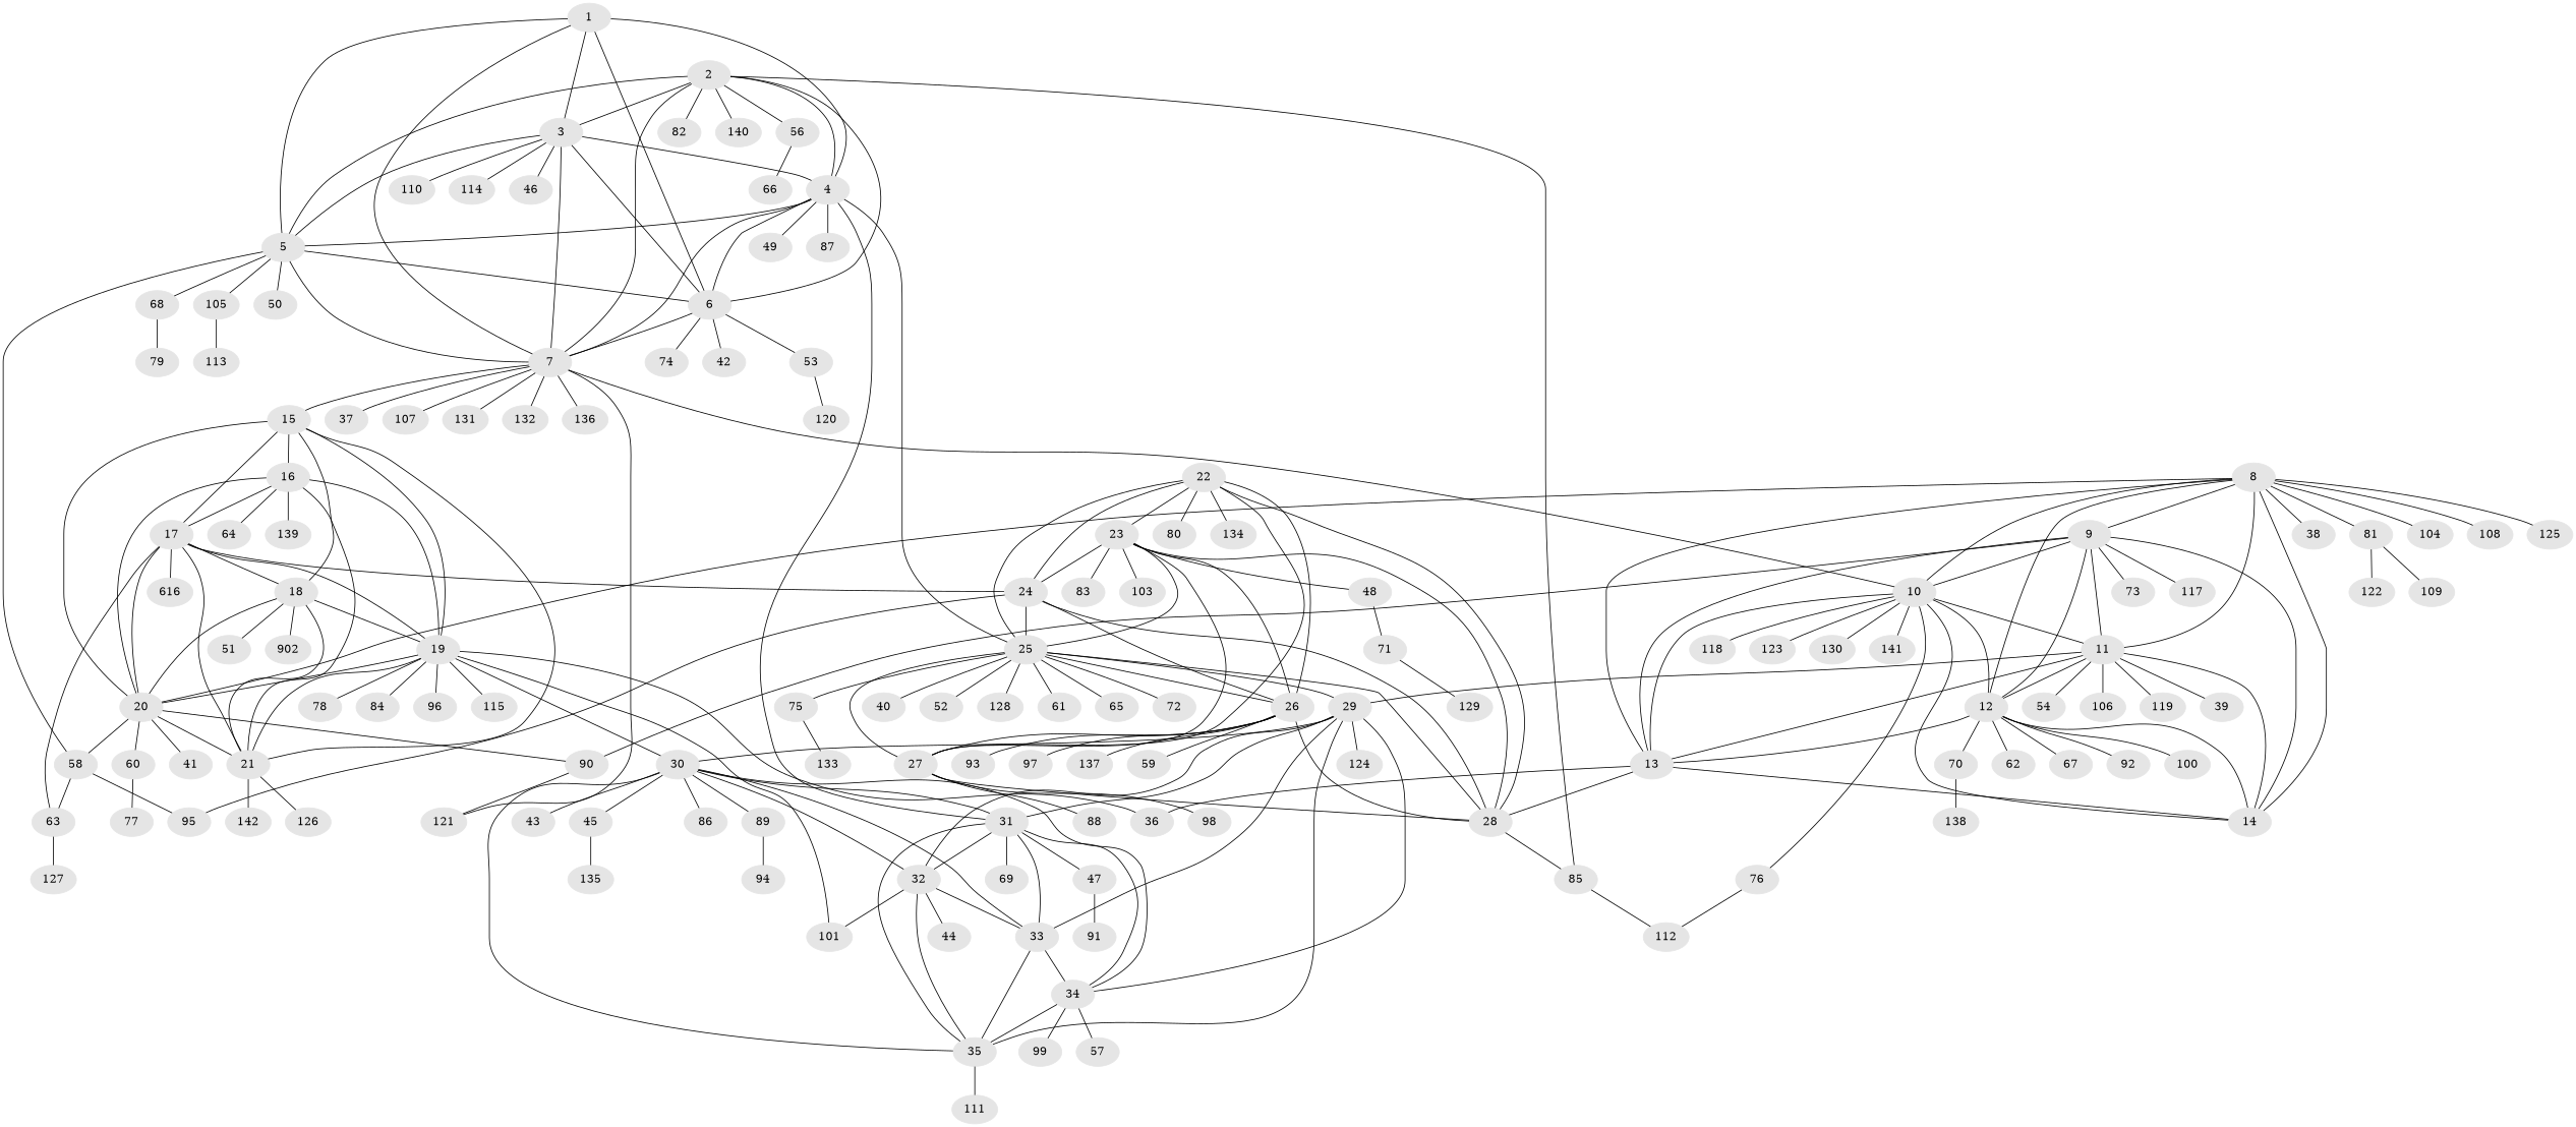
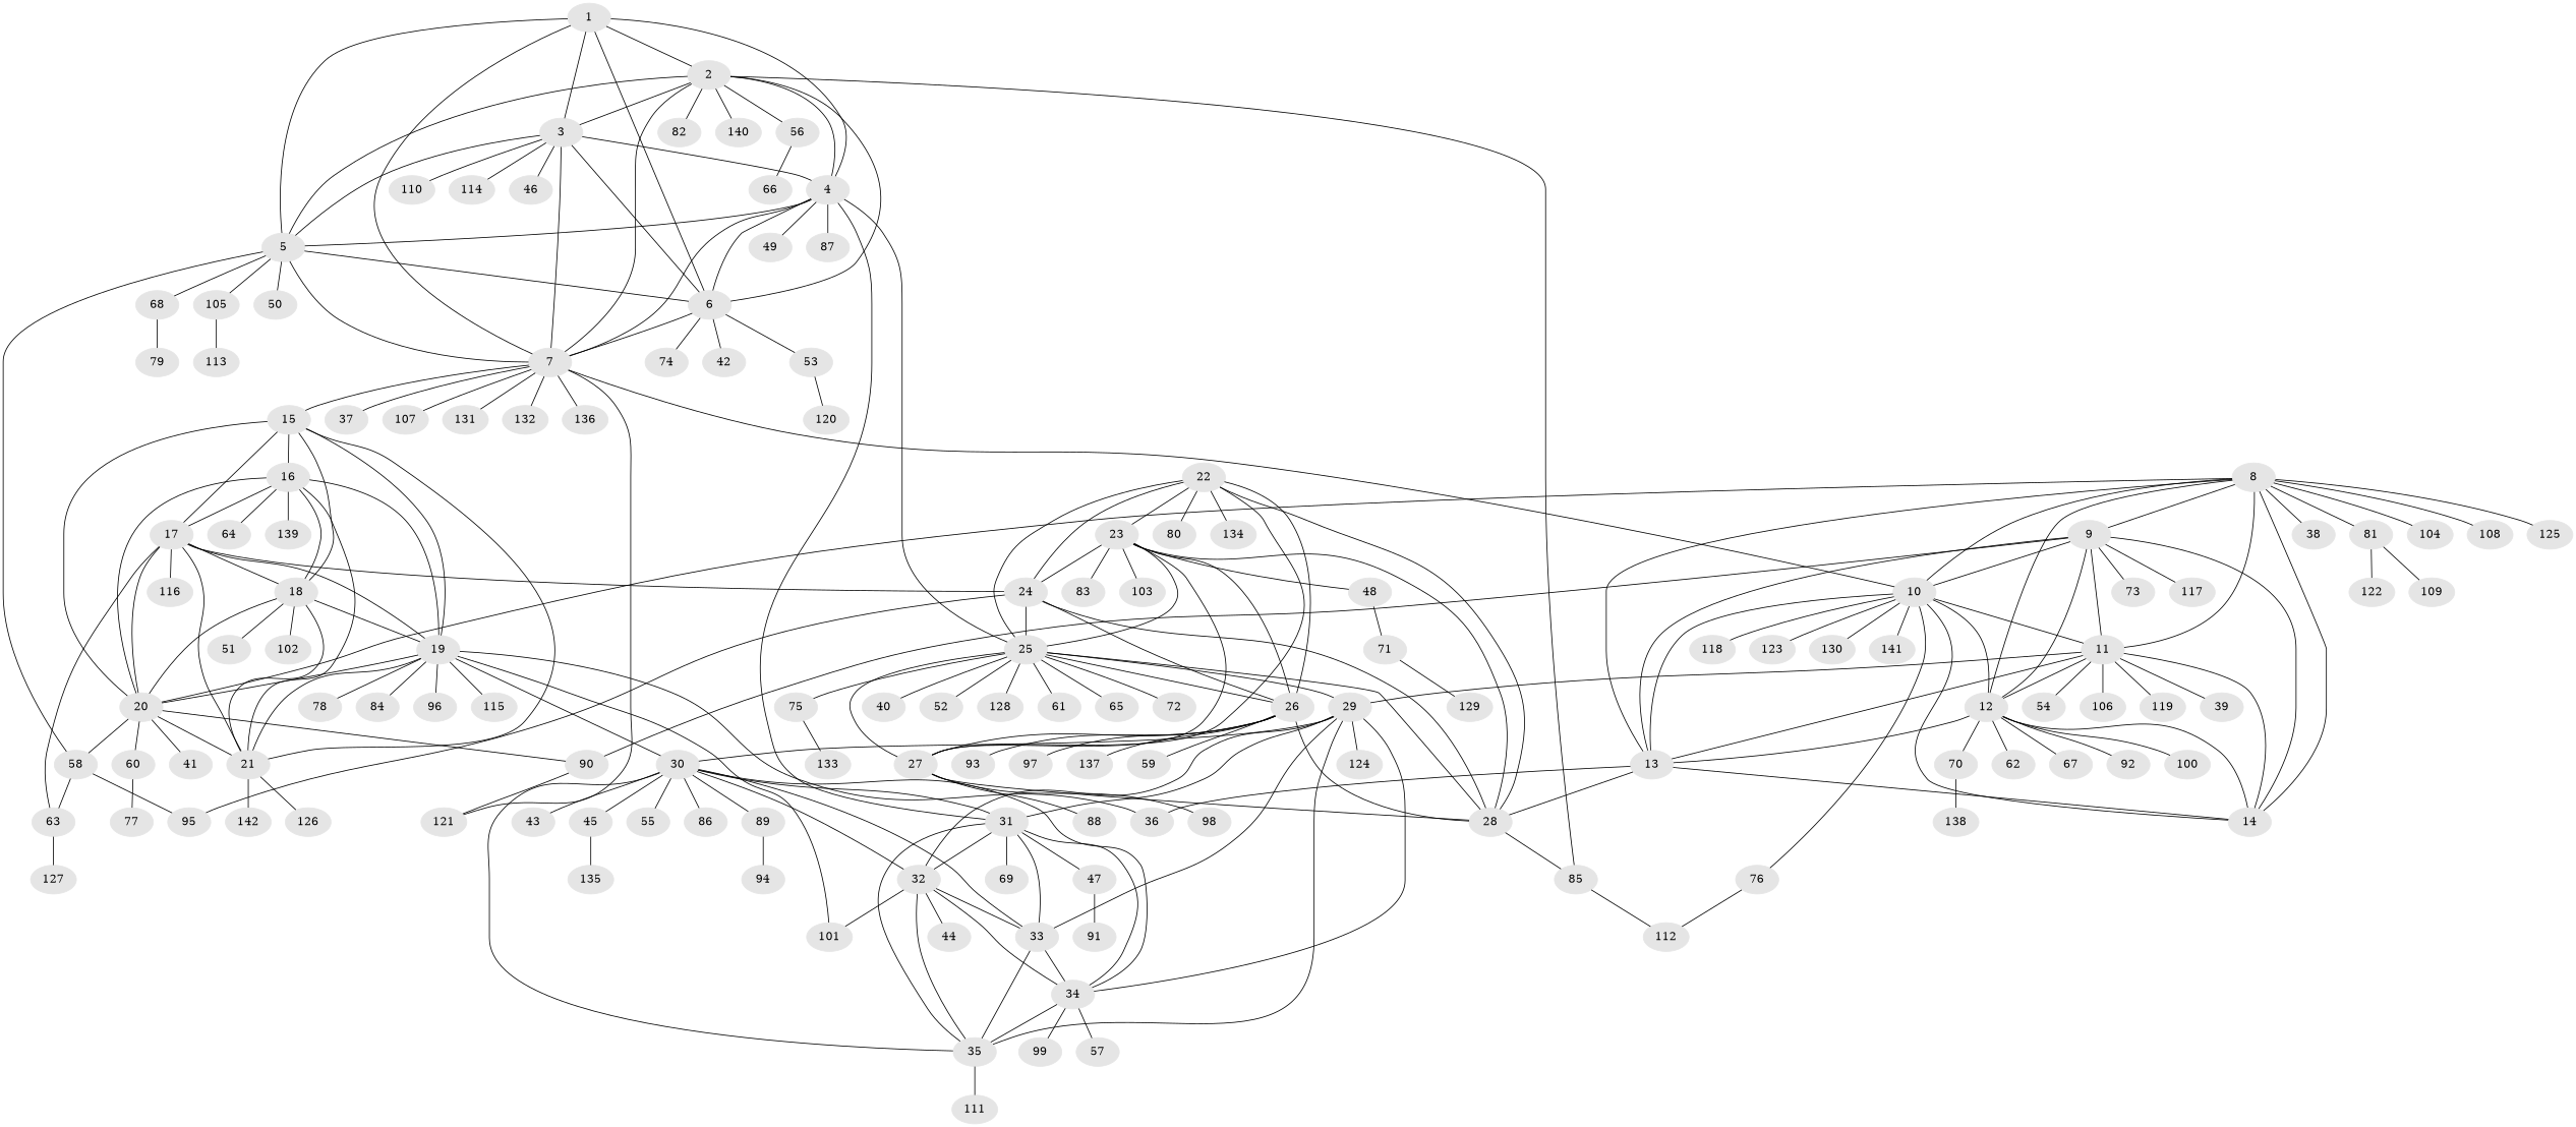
  graph {
    node [color=gray90 style=filled]
    1
    2
    3
    4
    5
    6
    7
    56
    82
    85
    140
    46
    110
    114
    25
    31
    49
    87
    50
    58
    68
    105
    42
    53
    74
    10
    15
    37
    107
    121
    131
    132
    136
    66
    112
    29
    28
    26
    27
    40
    52
    61
    65
    72
    75
    128
    32
    33
    34
    35
    47
    69
    63
    95
    79
    113
    120
    11
    12
    13
    14
    76
    118
    123
    130
    141
    20
    16
    17
    18
    19
    21
    8
    9
    38
    81
    104
    108
    125
    73
    90
    117
    39
    54
    106
    119
    62
    67
    70
    92
    100
    36
    41
    60
    109
    122
    30
    124
    138
    64
    139
    24
-   116 [label=616]
+   116
    51
-   102 [label=902]
+   102
    78
    84
    96
    101
    115
    126
    142
    127
    43
    45
+   55
    86
    89
    77
    22
    23
    80
    134
    48
    83
    103
    59
    93
    97
    137
    88
    98
    71
    133
    44
    57
    99
    111
    135
    94
    91
    129
+   1 -- 2
    1 -- 3
    1 -- 4
    1 -- 5
    1 -- 6
    1 -- 7
    2 -- 3
    2 -- 4
    2 -- 5
    2 -- 6
    2 -- 7
    2 -- 56
    2 -- 82
    2 -- 85
    2 -- 140
    3 -- 4
    3 -- 5
    3 -- 6
    3 -- 7
    3 -- 46
    3 -- 110
    3 -- 114
    4 -- 5
    4 -- 6
    4 -- 7
    4 -- 25
    4 -- 31
    4 -- 49
    4 -- 87
    5 -- 6
    5 -- 7
    5 -- 50
    5 -- 58
    5 -- 68
    5 -- 105
    6 -- 7
    6 -- 42
    6 -- 53
    6 -- 74
    7 -- 10
    7 -- 15
    7 -- 37
    7 -- 107
    7 -- 121
    7 -- 131
    7 -- 132
    7 -- 136
    56 -- 66
    85 -- 112
    25 -- 29
    25 -- 28
    25 -- 26
    25 -- 27
    25 -- 40
    25 -- 52
    25 -- 61
    25 -- 65
    25 -- 72
    25 -- 75
    25 -- 128
    31 -- 32
    31 -- 33
    31 -- 34
    31 -- 35
    31 -- 47
    31 -- 69
    58 -- 63
    58 -- 95
    68 -- 79
    105 -- 113
    53 -- 120
    10 -- 11
    10 -- 12
    10 -- 13
    10 -- 14
    10 -- 76
    10 -- 118
    10 -- 123
    10 -- 130
    10 -- 141
    15 -- 20
    15 -- 16
    15 -- 17
    15 -- 18
    15 -- 19
    15 -- 21
    29 -- 31
    29 -- 32
    29 -- 33
    29 -- 34
    29 -- 35
    29 -- 30
    29 -- 124
    28 -- 85
    26 -- 28
    26 -- 27
    26 -- 59
    26 -- 93
    26 -- 97
    26 -- 137
    27 -- 28
    27 -- 88
    27 -- 98
    75 -- 133
    32 -- 33
+   32 -- 34
    32 -- 35
    32 -- 101
    32 -- 44
    33 -- 34
    33 -- 35
    34 -- 35
    34 -- 57
    34 -- 99
    35 -- 111
    47 -- 91
    63 -- 127
    11 -- 29
    11 -- 12
    11 -- 13
    11 -- 14
    11 -- 39
    11 -- 54
    11 -- 106
    11 -- 119
    12 -- 13
    12 -- 14
    12 -- 62
    12 -- 67
    12 -- 70
    12 -- 92
    12 -- 100
    13 -- 28
    13 -- 14
    13 -- 36
    76 -- 112
    20 -- 58
    20 -- 21
    20 -- 90
    20 -- 41
    20 -- 60
    16 -- 20
    16 -- 17
+   16 -- 18
    16 -- 19
    16 -- 21
    16 -- 64
    16 -- 139
    17 -- 63
    17 -- 20
    17 -- 18
    17 -- 19
    17 -- 21
    17 -- 24
    17 -- 116
    18 -- 20
    18 -- 19
    18 -- 21
    18 -- 51
    18 -- 102
    19 -- 20
    19 -- 21
    19 -- 36
    19 -- 30
    19 -- 78
    19 -- 84
    19 -- 96
    19 -- 101
    19 -- 115
    21 -- 126
    21 -- 142
    8 -- 10
    8 -- 11
    8 -- 12
    8 -- 13
    8 -- 14
    8 -- 20
    8 -- 9
    8 -- 38
    8 -- 81
    8 -- 104
    8 -- 108
    8 -- 125
    9 -- 10
    9 -- 11
    9 -- 12
    9 -- 13
    9 -- 14
    9 -- 73
    9 -- 90
    9 -- 117
    81 -- 109
    81 -- 122
    90 -- 121
    70 -- 138
    60 -- 77
    30 -- 31
    30 -- 32
    30 -- 33
    30 -- 34
    30 -- 35
    30 -- 43
    30 -- 45
+   30 -- 55
    30 -- 86
    30 -- 89
    24 -- 25
    24 -- 28
    24 -- 26
    24 -- 95
    45 -- 135
    89 -- 94
    22 -- 25
    22 -- 28
    22 -- 26
    22 -- 27
    22 -- 24
    22 -- 23
    22 -- 80
    22 -- 134
    23 -- 25
    23 -- 28
    23 -- 26
    23 -- 27
    23 -- 24
    23 -- 48
    23 -- 83
    23 -- 103
    48 -- 71
    71 -- 129
  }
